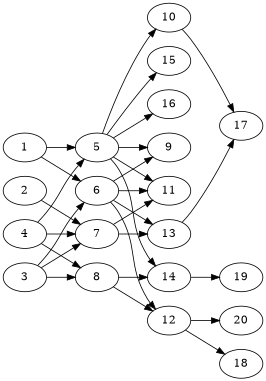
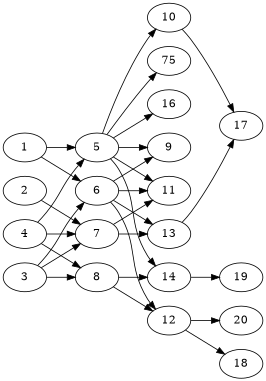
  digraph {
    fontname="DejaVu Serif"
    rankdir=LR
    node [alpha=0.05 fontname="DejaVu Serif"]
    edge [fontname="DejaVu Serif"]
    1 [expect_size=13020160]
    5 [alpha=0.12 expect_size=36623360]
    6 [alpha=0.14 expect_size=19299328]
    9 [alpha=0.13 expect_size=34680832]
    10 [alpha=0.04 expect_size=35247104]
    11 [alpha=0.17 expect_size=36576256]
    14 [alpha=0.07 expect_size=34797568]
-   15 [alpha=0.02 expect_size=42192896]
+   15 [alpha=0.02 expect_size=42192896 label=75]
    16 [expect_size=22463488]
    12 [alpha=0.10 expect_size=47695872]
    13 [alpha=0.06 expect_size=50950144]
    17 [alpha=0.18 expect_size=8041472]
    19 [alpha=0.09 expect_size=25666560]
    18 [alpha=0.12 expect_size=49922048]
    20 [alpha=0.06 expect_size=10235904]
    2 [alpha=0.01 expect_size=25090048]
    7 [alpha=0.18 expect_size=8502272]
    3 [alpha=0.13 expect_size=37210112]
    8 [alpha=0.10 expect_size=51030016]
    4 [alpha=0.03 expect_size=29711360]
    1 -> 5
    1 -> 6
    5 -> 9
    5 -> 10
    5 -> 11
    5 -> 14
    5 -> 15
    5 -> 16
    6 -> 9
    6 -> 11
    6 -> 12
    6 -> 13
    10 -> 17
    14 -> 19
    12 -> 18
    12 -> 20
    13 -> 17
    2 -> 7
    7 -> 11
    7 -> 13
    3 -> 6
    3 -> 7
    3 -> 8
    8 -> 14
    8 -> 12
    4 -> 5
    4 -> 7
    4 -> 8
  }
